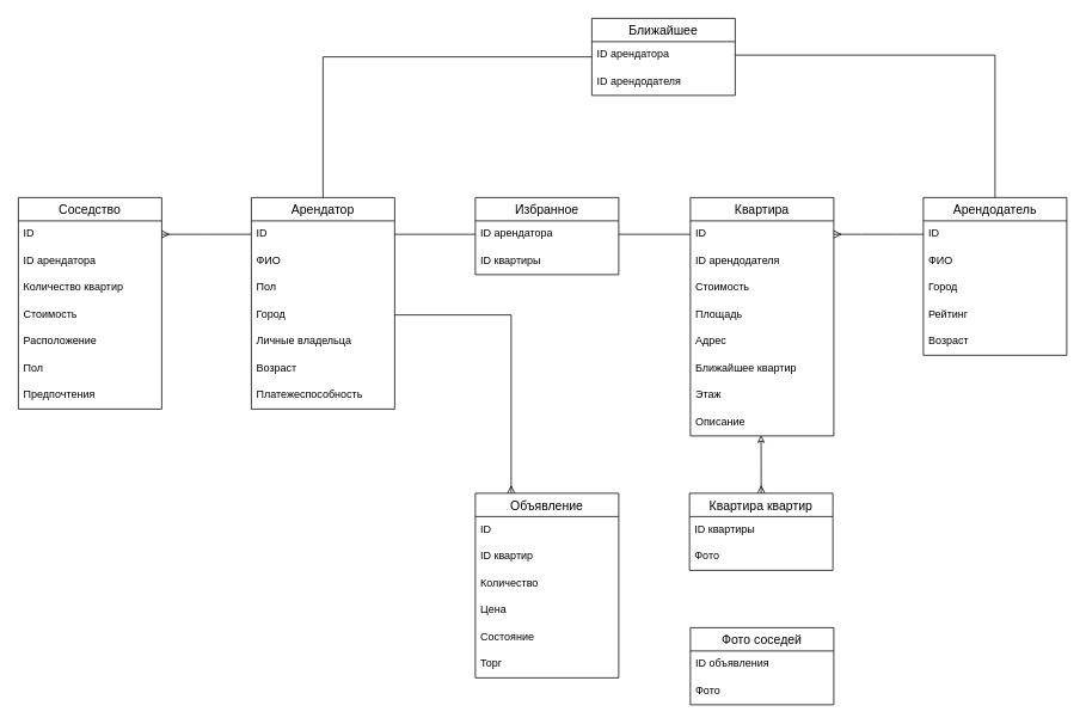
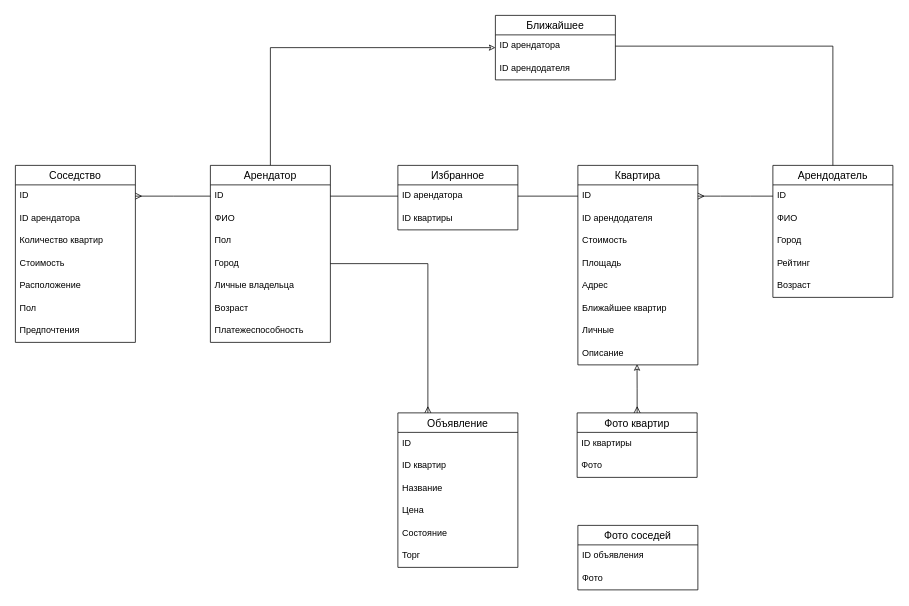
  <mxCell id="0" />
  <mxCell id="1" parent="0" />
  <mxCell id="2" value="Квартира" style="swimlane;fontStyle=0;childLayout=stackLayout;horizontal=1;startSize=26;horizontalStack=0;resizeParent=1;resizeParentMax=0;resizeLast=0;collapsible=1;marginBottom=0;align=center;fontSize=14;" parent="1" vertex="1"><mxGeometry x="770" y="220" width="160" height="266" as="geometry" /></mxCell>
  <mxCell id="3" value="ID" style="text;strokeColor=none;fillColor=none;spacingLeft=4;spacingRight=4;overflow=hidden;rotatable=0;points=[[0,0.5],[1,0.5]];portConstraint=eastwest;fontSize=12;" parent="2" vertex="1"><mxGeometry y="26" width="160" height="30" as="geometry" /></mxCell>
  <mxCell id="4" value="ID арендодателя" style="text;strokeColor=none;fillColor=none;spacingLeft=4;spacingRight=4;overflow=hidden;rotatable=0;points=[[0,0.5],[1,0.5]];portConstraint=eastwest;fontSize=12;" parent="2" vertex="1"><mxGeometry y="56" width="160" height="30" as="geometry" /></mxCell>
  <mxCell id="5" value="Стоимость" style="text;strokeColor=none;fillColor=none;spacingLeft=4;spacingRight=4;overflow=hidden;rotatable=0;points=[[0,0.5],[1,0.5]];portConstraint=eastwest;fontSize=12;" parent="2" vertex="1"><mxGeometry y="86" width="160" height="30" as="geometry" /></mxCell>
  <mxCell id="6" value="Площадь" style="text;strokeColor=none;fillColor=none;spacingLeft=4;spacingRight=4;overflow=hidden;rotatable=0;points=[[0,0.5],[1,0.5]];portConstraint=eastwest;fontSize=12;" parent="2" vertex="1"><mxGeometry y="116" width="160" height="30" as="geometry" /></mxCell>
  <mxCell id="7" value="Адрес" style="text;strokeColor=none;fillColor=none;spacingLeft=4;spacingRight=4;overflow=hidden;rotatable=0;points=[[0,0.5],[1,0.5]];portConstraint=eastwest;fontSize=12;" parent="2" vertex="1"><mxGeometry y="146" width="160" height="30" as="geometry" /></mxCell>
  <mxCell id="8" value="Ближайшее квартир" style="text;strokeColor=none;fillColor=none;spacingLeft=4;spacingRight=4;overflow=hidden;rotatable=0;points=[[0,0.5],[1,0.5]];portConstraint=eastwest;fontSize=12;" parent="2" vertex="1"><mxGeometry y="176" width="160" height="30" as="geometry" /></mxCell>
- <mxCell id="9" value="Этаж" style="text;strokeColor=none;fillColor=none;spacingLeft=4;spacingRight=4;overflow=hidden;rotatable=0;points=[[0,0.5],[1,0.5]];portConstraint=eastwest;fontSize=12;" parent="2" vertex="1"><mxGeometry y="206" width="160" height="30" as="geometry" /></mxCell>
+ <mxCell id="9" value="Личные" style="text;strokeColor=none;fillColor=none;spacingLeft=4;spacingRight=4;overflow=hidden;rotatable=0;points=[[0,0.5],[1,0.5]];portConstraint=eastwest;fontSize=12;" parent="2" vertex="1"><mxGeometry y="206" width="160" height="30" as="geometry" /></mxCell>
  <mxCell id="10" value="Описание" style="text;strokeColor=none;fillColor=none;spacingLeft=4;spacingRight=4;overflow=hidden;rotatable=0;points=[[0,0.5],[1,0.5]];portConstraint=eastwest;fontSize=12;" parent="2" vertex="1"><mxGeometry y="236" width="160" height="30" as="geometry" /></mxCell>
- <mxCell id="11" style="edgeStyle=orthogonalEdgeStyle;rounded=0;orthogonalLoop=1;jettySize=auto;html=1;exitX=0.5;exitY=0;exitDx=0;exitDy=0;entryX=0;entryY=0.5;entryDx=0;entryDy=0;startArrow=none;startFill=0;endArrow=none;endFill=0;" parent="1" source="12" target="48" edge="1"><mxGeometry relative="1" as="geometry" /></mxCell>
+ <mxCell id="11" style="edgeStyle=orthogonalEdgeStyle;rounded=0;orthogonalLoop=1;jettySize=auto;html=1;exitX=0.5;exitY=0;exitDx=0;exitDy=0;entryX=0;entryY=0.5;entryDx=0;entryDy=0;startArrow=none;startFill=0;endArrow=classic;endFill=0;" parent="1" source="12" target="48" edge="1"><mxGeometry relative="1" as="geometry" /></mxCell>
  <mxCell id="12" value="Арендатор" style="swimlane;fontStyle=0;childLayout=stackLayout;horizontal=1;startSize=26;horizontalStack=0;resizeParent=1;resizeParentMax=0;resizeLast=0;collapsible=1;marginBottom=0;align=center;fontSize=14;" parent="1" vertex="1"><mxGeometry x="280" y="220" width="160" height="236" as="geometry" /></mxCell>
  <mxCell id="13" value="ID" style="text;strokeColor=none;fillColor=none;spacingLeft=4;spacingRight=4;overflow=hidden;rotatable=0;points=[[0,0.5],[1,0.5]];portConstraint=eastwest;fontSize=12;" parent="12" vertex="1"><mxGeometry y="26" width="160" height="30" as="geometry" /></mxCell>
  <mxCell id="14" value="ФИО" style="text;strokeColor=none;fillColor=none;spacingLeft=4;spacingRight=4;overflow=hidden;rotatable=0;points=[[0,0.5],[1,0.5]];portConstraint=eastwest;fontSize=12;" parent="12" vertex="1"><mxGeometry y="56" width="160" height="30" as="geometry" /></mxCell>
  <mxCell id="15" value="Пол" style="text;strokeColor=none;fillColor=none;spacingLeft=4;spacingRight=4;overflow=hidden;rotatable=0;points=[[0,0.5],[1,0.5]];portConstraint=eastwest;fontSize=12;" parent="12" vertex="1"><mxGeometry y="86" width="160" height="30" as="geometry" /></mxCell>
  <mxCell id="16" value="Город" style="text;strokeColor=none;fillColor=none;spacingLeft=4;spacingRight=4;overflow=hidden;rotatable=0;points=[[0,0.5],[1,0.5]];portConstraint=eastwest;fontSize=12;" parent="12" vertex="1"><mxGeometry y="116" width="160" height="30" as="geometry" /></mxCell>
  <mxCell id="17" value="Личные владельца" style="text;strokeColor=none;fillColor=none;spacingLeft=4;spacingRight=4;overflow=hidden;rotatable=0;points=[[0,0.5],[1,0.5]];portConstraint=eastwest;fontSize=12;" parent="12" vertex="1"><mxGeometry y="146" width="160" height="30" as="geometry" /></mxCell>
  <mxCell id="18" value="Возраст" style="text;strokeColor=none;fillColor=none;spacingLeft=4;spacingRight=4;overflow=hidden;rotatable=0;points=[[0,0.5],[1,0.5]];portConstraint=eastwest;fontSize=12;" parent="12" vertex="1"><mxGeometry y="176" width="160" height="30" as="geometry" /></mxCell>
  <mxCell id="19" value="Платежеспособность" style="text;strokeColor=none;fillColor=none;spacingLeft=4;spacingRight=4;overflow=hidden;rotatable=0;points=[[0,0.5],[1,0.5]];portConstraint=eastwest;fontSize=12;" parent="12" vertex="1"><mxGeometry y="206" width="160" height="30" as="geometry" /></mxCell>
  <mxCell id="20" value="Арендодатель" style="swimlane;fontStyle=0;childLayout=stackLayout;horizontal=1;startSize=26;horizontalStack=0;resizeParent=1;resizeParentMax=0;resizeLast=0;collapsible=1;marginBottom=0;align=center;fontSize=14;" parent="1" vertex="1"><mxGeometry x="1030" y="220" width="160" height="176" as="geometry" /></mxCell>
  <mxCell id="21" value="ID" style="text;strokeColor=none;fillColor=none;spacingLeft=4;spacingRight=4;overflow=hidden;rotatable=0;points=[[0,0.5],[1,0.5]];portConstraint=eastwest;fontSize=12;" parent="20" vertex="1"><mxGeometry y="26" width="160" height="30" as="geometry" /></mxCell>
  <mxCell id="22" value="ФИО" style="text;strokeColor=none;fillColor=none;spacingLeft=4;spacingRight=4;overflow=hidden;rotatable=0;points=[[0,0.5],[1,0.5]];portConstraint=eastwest;fontSize=12;" parent="20" vertex="1"><mxGeometry y="56" width="160" height="30" as="geometry" /></mxCell>
  <mxCell id="23" value="Город" style="text;strokeColor=none;fillColor=none;spacingLeft=4;spacingRight=4;overflow=hidden;rotatable=0;points=[[0,0.5],[1,0.5]];portConstraint=eastwest;fontSize=12;" parent="20" vertex="1"><mxGeometry y="86" width="160" height="30" as="geometry" /></mxCell>
  <mxCell id="24" value="Рейтинг" style="text;strokeColor=none;fillColor=none;spacingLeft=4;spacingRight=4;overflow=hidden;rotatable=0;points=[[0,0.5],[1,0.5]];portConstraint=eastwest;fontSize=12;" parent="20" vertex="1"><mxGeometry y="116" width="160" height="30" as="geometry" /></mxCell>
  <mxCell id="25" value="Возраст" style="text;strokeColor=none;fillColor=none;spacingLeft=4;spacingRight=4;overflow=hidden;rotatable=0;points=[[0,0.5],[1,0.5]];portConstraint=eastwest;fontSize=12;" parent="20" vertex="1"><mxGeometry y="146" width="160" height="30" as="geometry" /></mxCell>
  <mxCell id="26" value="Соседство" style="swimlane;fontStyle=0;childLayout=stackLayout;horizontal=1;startSize=26;horizontalStack=0;resizeParent=1;resizeParentMax=0;resizeLast=0;collapsible=1;marginBottom=0;align=center;fontSize=14;" parent="1" vertex="1"><mxGeometry x="20" y="220" width="160" height="236" as="geometry" /></mxCell>
  <mxCell id="27" value="ID" style="text;strokeColor=none;fillColor=none;spacingLeft=4;spacingRight=4;overflow=hidden;rotatable=0;points=[[0,0.5],[1,0.5]];portConstraint=eastwest;fontSize=12;" parent="26" vertex="1"><mxGeometry y="26" width="160" height="30" as="geometry" /></mxCell>
  <mxCell id="28" value="ID арендатора" style="text;strokeColor=none;fillColor=none;spacingLeft=4;spacingRight=4;overflow=hidden;rotatable=0;points=[[0,0.5],[1,0.5]];portConstraint=eastwest;fontSize=12;" parent="26" vertex="1"><mxGeometry y="56" width="160" height="30" as="geometry" /></mxCell>
  <mxCell id="29" value="Количество квартир" style="text;strokeColor=none;fillColor=none;spacingLeft=4;spacingRight=4;overflow=hidden;rotatable=0;points=[[0,0.5],[1,0.5]];portConstraint=eastwest;fontSize=12;" parent="26" vertex="1"><mxGeometry y="86" width="160" height="30" as="geometry" /></mxCell>
  <mxCell id="30" value="Стоимость" style="text;strokeColor=none;fillColor=none;spacingLeft=4;spacingRight=4;overflow=hidden;rotatable=0;points=[[0,0.5],[1,0.5]];portConstraint=eastwest;fontSize=12;" parent="26" vertex="1"><mxGeometry y="116" width="160" height="30" as="geometry" /></mxCell>
  <mxCell id="31" value="Расположение" style="text;strokeColor=none;fillColor=none;spacingLeft=4;spacingRight=4;overflow=hidden;rotatable=0;points=[[0,0.5],[1,0.5]];portConstraint=eastwest;fontSize=12;" parent="26" vertex="1"><mxGeometry y="146" width="160" height="30" as="geometry" /></mxCell>
  <mxCell id="32" value="Пол" style="text;strokeColor=none;fillColor=none;spacingLeft=4;spacingRight=4;overflow=hidden;rotatable=0;points=[[0,0.5],[1,0.5]];portConstraint=eastwest;fontSize=12;" parent="26" vertex="1"><mxGeometry y="176" width="160" height="30" as="geometry" /></mxCell>
  <mxCell id="33" value="Предпочтения" style="text;strokeColor=none;fillColor=none;spacingLeft=4;spacingRight=4;overflow=hidden;rotatable=0;points=[[0,0.5],[1,0.5]];portConstraint=eastwest;fontSize=12;" parent="26" vertex="1"><mxGeometry y="206" width="160" height="30" as="geometry" /></mxCell>
  <mxCell id="34" value="Избранное" style="swimlane;fontStyle=0;childLayout=stackLayout;horizontal=1;startSize=26;horizontalStack=0;resizeParent=1;resizeParentMax=0;resizeLast=0;collapsible=1;marginBottom=0;align=center;fontSize=14;" parent="1" vertex="1"><mxGeometry x="530" y="220" width="160" height="86" as="geometry" /></mxCell>
  <mxCell id="35" value="ID арендатора" style="text;strokeColor=none;fillColor=none;spacingLeft=4;spacingRight=4;overflow=hidden;rotatable=0;points=[[0,0.5],[1,0.5]];portConstraint=eastwest;fontSize=12;" parent="34" vertex="1"><mxGeometry y="26" width="160" height="30" as="geometry" /></mxCell>
  <mxCell id="36" value="ID квартиры" style="text;strokeColor=none;fillColor=none;spacingLeft=4;spacingRight=4;overflow=hidden;rotatable=0;points=[[0,0.5],[1,0.5]];portConstraint=eastwest;fontSize=12;" parent="34" vertex="1"><mxGeometry y="56" width="160" height="30" as="geometry" /></mxCell>
  <mxCell id="37" value="Объявление" style="swimlane;fontStyle=0;childLayout=stackLayout;horizontal=1;startSize=26;horizontalStack=0;resizeParent=1;resizeParentMax=0;resizeLast=0;collapsible=1;marginBottom=0;align=center;fontSize=14;" parent="1" vertex="1"><mxGeometry x="530" y="550" width="160" height="206" as="geometry" /></mxCell>
  <mxCell id="38" value="ID" style="text;strokeColor=none;fillColor=none;spacingLeft=4;spacingRight=4;overflow=hidden;rotatable=0;points=[[0,0.5],[1,0.5]];portConstraint=eastwest;fontSize=12;" parent="37" vertex="1"><mxGeometry y="26" width="160" height="30" as="geometry" /></mxCell>
  <mxCell id="39" value="ID квартир" style="text;strokeColor=none;fillColor=none;spacingLeft=4;spacingRight=4;overflow=hidden;rotatable=0;points=[[0,0.5],[1,0.5]];portConstraint=eastwest;fontSize=12;" parent="37" vertex="1"><mxGeometry y="56" width="160" height="30" as="geometry" /></mxCell>
- <mxCell id="40" value="Количество" style="text;strokeColor=none;fillColor=none;spacingLeft=4;spacingRight=4;overflow=hidden;rotatable=0;points=[[0,0.5],[1,0.5]];portConstraint=eastwest;fontSize=12;" parent="37" vertex="1"><mxGeometry y="86" width="160" height="30" as="geometry" /></mxCell>
+ <mxCell id="40" value="Название" style="text;strokeColor=none;fillColor=none;spacingLeft=4;spacingRight=4;overflow=hidden;rotatable=0;points=[[0,0.5],[1,0.5]];portConstraint=eastwest;fontSize=12;" parent="37" vertex="1"><mxGeometry y="86" width="160" height="30" as="geometry" /></mxCell>
  <mxCell id="41" value="Цена" style="text;strokeColor=none;fillColor=none;spacingLeft=4;spacingRight=4;overflow=hidden;rotatable=0;points=[[0,0.5],[1,0.5]];portConstraint=eastwest;fontSize=12;" parent="37" vertex="1"><mxGeometry y="116" width="160" height="30" as="geometry" /></mxCell>
  <mxCell id="42" value="Состояние" style="text;strokeColor=none;fillColor=none;spacingLeft=4;spacingRight=4;overflow=hidden;rotatable=0;points=[[0,0.5],[1,0.5]];portConstraint=eastwest;fontSize=12;" parent="37" vertex="1"><mxGeometry y="146" width="160" height="30" as="geometry" /></mxCell>
  <mxCell id="43" value="Торг" style="text;strokeColor=none;fillColor=none;spacingLeft=4;spacingRight=4;overflow=hidden;rotatable=0;points=[[0,0.5],[1,0.5]];portConstraint=eastwest;fontSize=12;" parent="37" vertex="1"><mxGeometry y="176" width="160" height="30" as="geometry" /></mxCell>
  <mxCell id="44" style="edgeStyle=orthogonalEdgeStyle;rounded=0;orthogonalLoop=1;jettySize=auto;html=1;exitX=0.5;exitY=0;exitDx=0;exitDy=0;entryX=0.493;entryY=0.972;entryDx=0;entryDy=0;entryPerimeter=0;endArrow=classic;endFill=0;startArrow=ERmany;startFill=0;" parent="1" source="45" target="10" edge="1"><mxGeometry relative="1" as="geometry" /></mxCell>
- <mxCell id="45" value="Квартира квартир" style="swimlane;fontStyle=0;childLayout=stackLayout;horizontal=1;startSize=26;horizontalStack=0;resizeParent=1;resizeParentMax=0;resizeLast=0;collapsible=1;marginBottom=0;align=center;fontSize=14;" parent="1" vertex="1"><mxGeometry x="769" y="550" width="160" height="86" as="geometry" /></mxCell>
+ <mxCell id="45" value="Фото квартир" style="swimlane;fontStyle=0;childLayout=stackLayout;horizontal=1;startSize=26;horizontalStack=0;resizeParent=1;resizeParentMax=0;resizeLast=0;collapsible=1;marginBottom=0;align=center;fontSize=14;" parent="1" vertex="1"><mxGeometry x="769" y="550" width="160" height="86" as="geometry" /></mxCell>
  <mxCell id="46" value="ID квартиры" style="text;strokeColor=none;fillColor=none;spacingLeft=4;spacingRight=4;overflow=hidden;rotatable=0;points=[[0,0.5],[1,0.5]];portConstraint=eastwest;fontSize=12;" parent="45" vertex="1"><mxGeometry y="26" width="160" height="30" as="geometry" /></mxCell>
  <mxCell id="47" value="Фото" style="text;strokeColor=none;fillColor=none;spacingLeft=4;spacingRight=4;overflow=hidden;rotatable=0;points=[[0,0.5],[1,0.5]];portConstraint=eastwest;fontSize=12;" parent="45" vertex="1"><mxGeometry y="56" width="160" height="30" as="geometry" /></mxCell>
  <mxCell id="48" value="Ближайшее" style="swimlane;fontStyle=0;childLayout=stackLayout;horizontal=1;startSize=26;horizontalStack=0;resizeParent=1;resizeParentMax=0;resizeLast=0;collapsible=1;marginBottom=0;align=center;fontSize=14;" parent="1" vertex="1"><mxGeometry x="660" y="20" width="160" height="86" as="geometry" /></mxCell>
  <mxCell id="49" value="ID арендатора" style="text;strokeColor=none;fillColor=none;spacingLeft=4;spacingRight=4;overflow=hidden;rotatable=0;points=[[0,0.5],[1,0.5]];portConstraint=eastwest;fontSize=12;" parent="48" vertex="1"><mxGeometry y="26" width="160" height="30" as="geometry" /></mxCell>
  <mxCell id="50" value="ID арендодателя" style="text;strokeColor=none;fillColor=none;spacingLeft=4;spacingRight=4;overflow=hidden;rotatable=0;points=[[0,0.5],[1,0.5]];portConstraint=eastwest;fontSize=12;" parent="48" vertex="1"><mxGeometry y="56" width="160" height="30" as="geometry" /></mxCell>
  <mxCell id="51" value="Фото соседей" style="swimlane;fontStyle=0;childLayout=stackLayout;horizontal=1;startSize=26;horizontalStack=0;resizeParent=1;resizeParentMax=0;resizeLast=0;collapsible=1;marginBottom=0;align=center;fontSize=14;" parent="1" vertex="1"><mxGeometry x="770" y="700" width="160" height="86" as="geometry" /></mxCell>
  <mxCell id="52" value="ID объявления" style="text;strokeColor=none;fillColor=none;spacingLeft=4;spacingRight=4;overflow=hidden;rotatable=0;points=[[0,0.5],[1,0.5]];portConstraint=eastwest;fontSize=12;" parent="51" vertex="1"><mxGeometry y="26" width="160" height="30" as="geometry" /></mxCell>
  <mxCell id="53" value="Фото" style="text;strokeColor=none;fillColor=none;spacingLeft=4;spacingRight=4;overflow=hidden;rotatable=0;points=[[0,0.5],[1,0.5]];portConstraint=eastwest;fontSize=12;" parent="51" vertex="1"><mxGeometry y="56" width="160" height="30" as="geometry" /></mxCell>
  <mxCell id="54" value="" style="edgeStyle=entityRelationEdgeStyle;fontSize=12;html=1;endArrow=ERmany;rounded=0;exitX=0;exitY=0.5;exitDx=0;exitDy=0;endFill=0;" parent="1" source="21" target="3" edge="1"><mxGeometry width="100" height="100" relative="1" as="geometry"><mxPoint x="1050" y="160" as="sourcePoint" /><mxPoint x="1040" y="180" as="targetPoint" /></mxGeometry></mxCell>
  <mxCell id="55" style="edgeStyle=orthogonalEdgeStyle;rounded=0;orthogonalLoop=1;jettySize=auto;html=1;exitX=1;exitY=0.5;exitDx=0;exitDy=0;entryX=0;entryY=0.5;entryDx=0;entryDy=0;endArrow=none;endFill=0;" parent="1" source="13" target="35" edge="1"><mxGeometry relative="1" as="geometry" /></mxCell>
  <mxCell id="56" style="edgeStyle=orthogonalEdgeStyle;rounded=0;orthogonalLoop=1;jettySize=auto;html=1;exitX=0;exitY=0.5;exitDx=0;exitDy=0;entryX=1;entryY=0.5;entryDx=0;entryDy=0;endArrow=none;endFill=0;" parent="1" source="3" target="35" edge="1"><mxGeometry relative="1" as="geometry" /></mxCell>
  <mxCell id="57" style="edgeStyle=orthogonalEdgeStyle;rounded=0;orthogonalLoop=1;jettySize=auto;html=1;exitX=1;exitY=0.5;exitDx=0;exitDy=0;entryX=0.5;entryY=0;entryDx=0;entryDy=0;startArrow=none;startFill=0;endArrow=none;endFill=0;" parent="1" source="49" target="20" edge="1"><mxGeometry relative="1" as="geometry" /></mxCell>
  <mxCell id="58" style="edgeStyle=orthogonalEdgeStyle;rounded=0;orthogonalLoop=1;jettySize=auto;html=1;exitX=0;exitY=0.5;exitDx=0;exitDy=0;startArrow=none;startFill=0;endArrow=ERmany;endFill=0;" parent="1" source="13" edge="1"><mxGeometry relative="1" as="geometry"><mxPoint x="180" y="261" as="targetPoint" /></mxGeometry></mxCell>
  <mxCell id="59" style="edgeStyle=orthogonalEdgeStyle;rounded=0;orthogonalLoop=1;jettySize=auto;html=1;entryX=0.25;entryY=0;entryDx=0;entryDy=0;startArrow=none;startFill=0;endArrow=ERmany;endFill=0;exitX=1;exitY=0.5;exitDx=0;exitDy=0;" parent="1" source="16" target="37" edge="1"><mxGeometry relative="1" as="geometry"><mxPoint x="350" y="460" as="sourcePoint" /></mxGeometry></mxCell>
